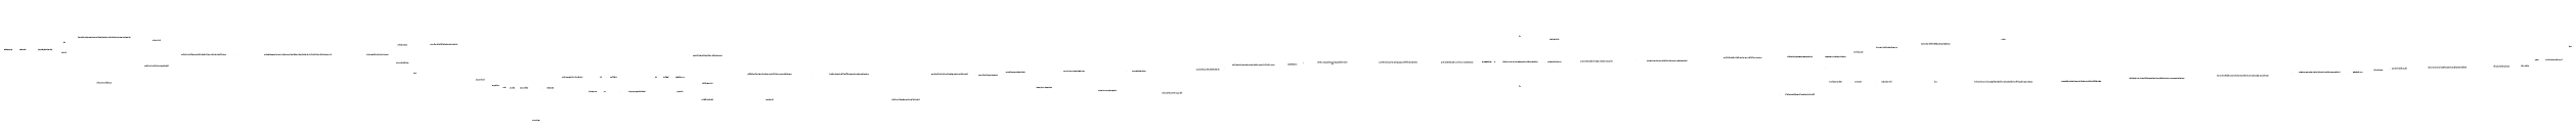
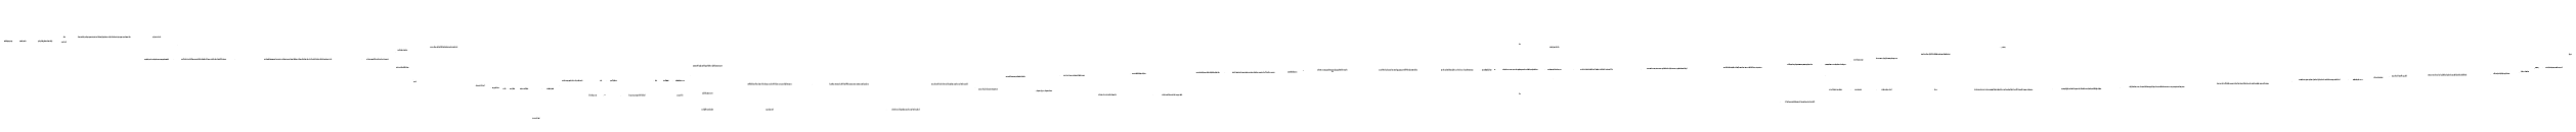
  digraph {
    rankdir=LR
    node [color=blue shape=circle]
    edge [arrowhead=dot]
    "EleanorRank3Convo3 begins." [color=orange]
    n2 [color=red label="Ehi, Eleanor. Come stai?" shape=diamond]
    n3 [label="A meraviglia. Ho appena finito di radermi la lingua." shape=diamond]
    n4 [color=red label="Raderti?" shape=diamond]
    n5 [color=red label="Aspetta. *Cosa?*"]
    n6 [label="Radermi. Continuano a spuntare questi pezzetti nodosi. Credo che una volta fossero papille gustative. Se non li taglio via, diventano molto lunghi e sporgenti. Come un anemone di mare."]
-   n7 [label="In realtà non è molto diverso dal tagliarsi le unghie."]
    n8 [label="Scusa. Avrei dovuto avvisarti."]
    n9 [label="Più incasinato, forse. Ma non è altro che la riduzione di un'escrescenza indesiderata."]
    n10 [label="Tutti gli altri sanno di dover stare ad almeno cento metri di distanza quando Eleanor va in bagno con un coltello da cucina e una bottiglia di alcool chirurgico."]
    n11 [label="Devi solo aspettare pazientemente e prima o poi uscirò fuori con del sangue sul mento e un sacchetto di plastica pieno di roba tipo polpa di granchio in mano. Una volta ho provato a trasformare i ritagli in hamburger, ma nessuno li voleva." shape=diamond]
    n12 [label="Scusa, volevi un'esperienza di chat erotica di mezz'ora o solo di cinque minuti?"]
    n13 [color=red label="Smettila di cercare di disgustarmi."]
    n14 [color=red label="Quindi, visto che stiamo parlando di lingue..."]
    n15 [label="Oi. Sono io quella con mezza anguilla nella trachea. Perdonami se ho cercato di scherzarci sopra." shape=diamond]
    n16 [label="Continua."]
    "Chat ends." [color=orange shape=diamond]
    n18 [color=red label="... quanto controllo hai su di essa?" shape=diamond]
    n19 [label="Beh. Aspetta un attimo."]
    n20 [label="cosi tamto"]
    n21 [label="cone stop amdando"]
    n22 [color=red label="Dimmi che non lo stai facendo."]
    n23 [color=red label="Oh, no. Me ne vado. [Fine.]"]
    n24 [label="o lo sto facemdop hheehhe" shape=diamond]
    n25 [color=red label="La stai usando per scrivere?!"]
    n26 [color=red label="Perdonami se è troppo personale, ma... che *altro* puoi fare con essa...?"]
    n27 [label=mmm]
    n28 [label=behhh]
    n29 [label="Ma non per molto, perché riempio di saliva la mia tastiera." shape=diamond]
    n30 [label="pennsa a qll ke farresti" shape=diamond]
    n31 [label="Comunque. Ora lo sai."]
    n32 [label="anch'io" shape=diamond]
    n33 [color=red label="Ti capita mai di perderne il controllo?"]
    n34 [color=red label="Ti è mai capitata di morderla per sbaglio?"]
    n35 [label="dietro maaleee eheh" shape=diamond]
    n36 [label="Quella dannata cosa sembra avere una mente tutta sua. Quando ci penso, riesco a controllarla. Ma quando non ci riesco, sembra reagire alle mie emozioni." shape=diamond]
    n37 [label="Sempre. Guarisce in fretta."]
    n38 [color=orange label="Boolean EleanorFlirt is now true."]
    n39 [label="La possibilità più orribile è che non sia guidata da ME ma dalla mia connessione con il Techrot. Preferirei non considerare questa opzione." shape=diamond]
    n40 [label="L'unica volta che l'ho morsa via completamente, è ricresciuta. Non riesco a liberarmi di questa cosa."]
    n41 [color=red label="Io. Eheh. Beh, allora. Immagino che la mia prossima domanda è... ti capita mai di perderne il controllo?"]
    n42 [label="Detesto quando mi intralcia. L'unica volta che l'ho morsa via completamente, è ricresciuta. Non riesco a liberarmi di questa cosa."]
    n43 [label="Almeno non si allunga più. Sta crescendo solo delle piccole fronde."]
    n44 [color=red label="Vorresti tornare ad essere come eri prima che Entrati ti cambiasse?"]
    n45 [color=red label="Cosa ne pensi? Ma proprio... cosa ne pensi veramente?" shape=diamond]
    n46 [label="Direi, sì? Subito. Ma non posso, quindi che senso ha soffermarsi su questo?"]
    n47 [label="Non l'avrei scelto. Ma non lo odio. Sembra che sia sempre stato lì." shape=diamond]
    n48 [color=red label="Tutto ciò che ci accade, accade per una ragione." shape=diamond]
    n49 [label="Mi manca il suono della mia voce. Odio il fatto di non poter più cantare." shape=diamond]
    n50 [label="Sì. È solo che a volte la ragione è: un bastardo malvagio ha fatto qualcosa di male."]
    n51 [label="Ma la lingua? Forse ti sembrerà difficile crederci, ma a volte è confortante. Non sarò mai più disarmata."]
    n52 [label="Quindi se stai dicendo che tutto va sempre per il meglio, come se ci fosse un grande piano o uno scopo dietro a tutto, allora sei da solo. Io non ci credo."]
    n53 [color=red label="Quindi… cosa ti piace di più di come sei adesso?" shape=diamond]
    n54 [color=red label="Sono felice che almeno UNO di voi stia cercando di trovare il lato positivo..."]
    n55 [color=orange label="Check boolean EleanorHeroVirus" shape=diamond]
    n56 [label="Sentirmi indistruttibile." shape=diamond]
    n57 [label="Solo uno? Hai CONOSCIUTO Amir?"]
    n58 [label="È roba dell'hero virus. Finisci per pensare di essere il personaggio principale nella storia di tutti gli altri." shape=diamond]
    n59 [label="Non c'è una bella storia qui, amico. Nessun autore in cielo che aggiunge piccoli spunti di trama alla mia vita per un effetto drammatico." shape=diamond]
    n60 [label="Ti dispiace se ti racconto una storia?" shape=diamond]
    n61 [label="Ha i suoi momenti bui, ma quel ragazzo è fonte di ispirazione per tutti noi." shape=diamond]
    n62 [label="Posso dare un senso alle cazzate che mi capitano. Sono io l'artista, non Sol o Lua o nessuna delle stelle nel mezzo."]
    n63 [color=red label="Fai pure." shape=diamond]
    n64 [label="Rispetto a gironzolare con una faccia da culo schiaffeggiato, preferirò sempre l'atteggiamento di Amir." shape=diamond]
    n65 [color=orange label="Check boolean EleanorGalvanized"]
    n66 [label="Quando avevo diciotto anni, un bel po' di noi era uscito per festeggiare la fine degli esami. Eravamo tutti stipati in questa piccola macchina. Io ero sdraiata sulle ginocchia di tre persone sul sedile posteriore."]
    n67 [color=orange label="+10 Chemistry"]
    n68 [label="Me l'hai ricordato tu. Non so se te lo ricordi. Mi stavo dispiacendo per me stessa e tu mi hai fatta uscire da quella situazione."]
    n69 [color=red label="Sono felice di essere stato d'aiuto." shape=diamond]
    n70 [color=red label="Non stai dicendo che la vita non ha senso, vero?"]
    n71 [label="Seb Cromley nel bagagliaio, che si lamentava. Christopher e Marco davanti. Eravamo tutti ubriachi fradici di vodka alla fragola e ratchatcher." shape=diamond]
    n72 [label="No, per gli dei. Sto dicendo che il significato è sotto la superficie e ci vuole lo scalpello di uno scultore per arrivarci." shape=diamond]
    n73 [label="Marco passa il semaforo con il rosso, un'auto che veniva dalla direzione opposta ci tamponò, siamo usciti di strada e siamo finiti in un fosso. Lo so solo perché è quello che mi ha detto il poliziotto."]
    n74 [label="A volte mi sembra tutto triste, orribile e vuoto e non voglio alzarmi dal divano. Ma quando torno in me, so che quella sensazione era una bugia." shape=diamond]
    n75 [label="Hanno dovuto tirarmi fuori dalla macchina. Non smettevo di urlare. Era il tipo di dolore che ti lascia senza uno spazio in cui rifugiarti per scappare. Sei punito per il fatto di esistere." shape=diamond]
    n76 [label="Nessun altro ha le chiavi del significato, lo sai? È una jam session tra te e l'universo. Lui ti lancia roba addosso, tu ci improvvisi intorno." shape=diamond]
    n77 [label="Ero indifesa come un coniglietto. Sciolta come un pastello a cera. Sparita. Stesa lì e urlavo. Prima di allora mi ero sempre considerata una dura."]
    n78 [label="Mi aiuta a concentrarmi sugli aspetti dell'essere semi-infested che mi piacciono davvero."]
    n79 [color=orange label="Boolean EleanorCrash is now true." shape=diamond]
    n80 [color=red label="So a che tipo di dolore ti riferisci." shape=diamond]
    n81 [label="Due giorni fa sono stata investita da un APC Scaldra."]
    n82 [label="Quello stesso dolore mi travolse, ma non era più paralizzante. Era come carburante, che mi faceva girare la testa, mi faceva arrabbiare." shape=diamond]
    n83 [label="Mi rialzai, rimisi a posto la spalla e aprii l'APC a mani nude." shape=diamond]
    n84 [label="Straziante, sì. Ma inebriante."]
    n85 [color=orange label="+20 Chemistry" shape=diamond]
    n86 [label="Quindi sì, grazie mille per questo, Entrati. Ovunque tu sia."]
    "EleanorRank3Convo3 begins." -> n2 [arrowhead=odot]
    n2 -> n3 [arrowhead=odot]
    n3 -> n4
    n3 -> n5
    n4 -> n6 [arrowhead=odot]
-   n5 -> n7
    n6 -> n8 [arrowhead=odot]
-   n7 -> n9 [arrowhead=vee]
    n8 -> n10 [arrowhead=vee]
    n9 -> n10 [arrowhead=vee]
    n10 -> n11
    n11 -> n12 [arrowhead=vee]
    n12 -> n13 [arrowhead=vee]
    n12 -> n14 [arrowhead=odot]
    n13 -> n15
    n14 -> n16
    n15 -> "Chat ends." [arrowhead=odot]
    n16 -> n18 [arrowhead=odot]
    n18 -> n19
    n19 -> n20 [arrowhead=odot]
    n20 -> n21 [arrowhead=vee]
    n21 -> n22 [arrowhead=odot]
    n21 -> n23 [arrowhead=odot]
    n22 -> n24
    n23 -> "Chat ends."
    n24 -> n25 [arrowhead=odot]
    n24 -> n26 [arrowhead=vee]
    n25 -> n27
    n26 -> n28 [arrowhead=odot]
    n27 -> n29
    n28 -> n30 [arrowhead=vee]
    n29 -> n31 [arrowhead=odot]
    n30 -> n32 [arrowhead=vee]
    n31 -> n33 [arrowhead=odot]
    n31 -> n34 [arrowhead=odot]
    n32 -> n35 [arrowhead=odot]
    n33 -> n36 [arrowhead=vee]
    n34 -> n37 [arrowhead=odot]
    n35 -> n38
    n36 -> n39 [arrowhead=vee]
    n37 -> n40 [arrowhead=vee]
    n38 -> n34 [arrowhead=odot]
    n38 -> n41 [arrowhead=vee]
    n39 -> n42 [arrowhead=odot]
    n40 -> n43 [arrowhead=odot]
    n41 -> n36
    n42 -> n43 [arrowhead=vee]
    n43 -> n44 [arrowhead=odot]
    n43 -> n45 [arrowhead=vee]
    n44 -> n46
    n45 -> n47
    n46 -> n48
    n47 -> n49 [arrowhead=vee]
    n48 -> n50 [arrowhead=odot]
    n49 -> n51
    n50 -> n52
    n51 -> n53
    n51 -> n54
    n52 -> n55 [arrowhead=odot]
    n53 -> n56
    n54 -> n57 [arrowhead=vee]
    n55 -> n58 [color=green label=true]
    n55 -> n59 [arrowhead=vee color=brown label=false]
    n56 -> n60
    n57 -> n61 [arrowhead=odot]
    n58 -> n59 [arrowhead=odot]
    n59 -> n62 [arrowhead=odot]
    n60 -> n63 [arrowhead=vee]
    n61 -> n64
    n62 -> n65
    n63 -> n66 [arrowhead=odot]
    n64 -> n67 [arrowhead=vee]
    n65 -> n68 [color=green label=true]
    n65 -> n69 [arrowhead=vee color=brown label=false]
    n65 -> n70 [color=brown label=false]
    n66 -> n71 [arrowhead=vee]
    n67 -> "Chat ends." [arrowhead=vee]
    n68 -> n69
    n68 -> n70
    n69 -> n67
    n70 -> n72 [arrowhead=vee]
    n71 -> n73
    n72 -> n74
    n73 -> n75 [arrowhead=vee]
    n74 -> n76 [arrowhead=odot]
    n75 -> n77
    n76 -> n78 [arrowhead=odot]
    n77 -> n79
    n78 -> n53
    n78 -> n54 [arrowhead=vee]
    n79 -> n80
    n80 -> n81
    n81 -> n82 [arrowhead=vee]
    n82 -> n83
    n83 -> n84
    n84 -> n85 [arrowhead=odot]
    n85 -> n86 [arrowhead=vee]
    n86 -> "Chat ends."
  }
